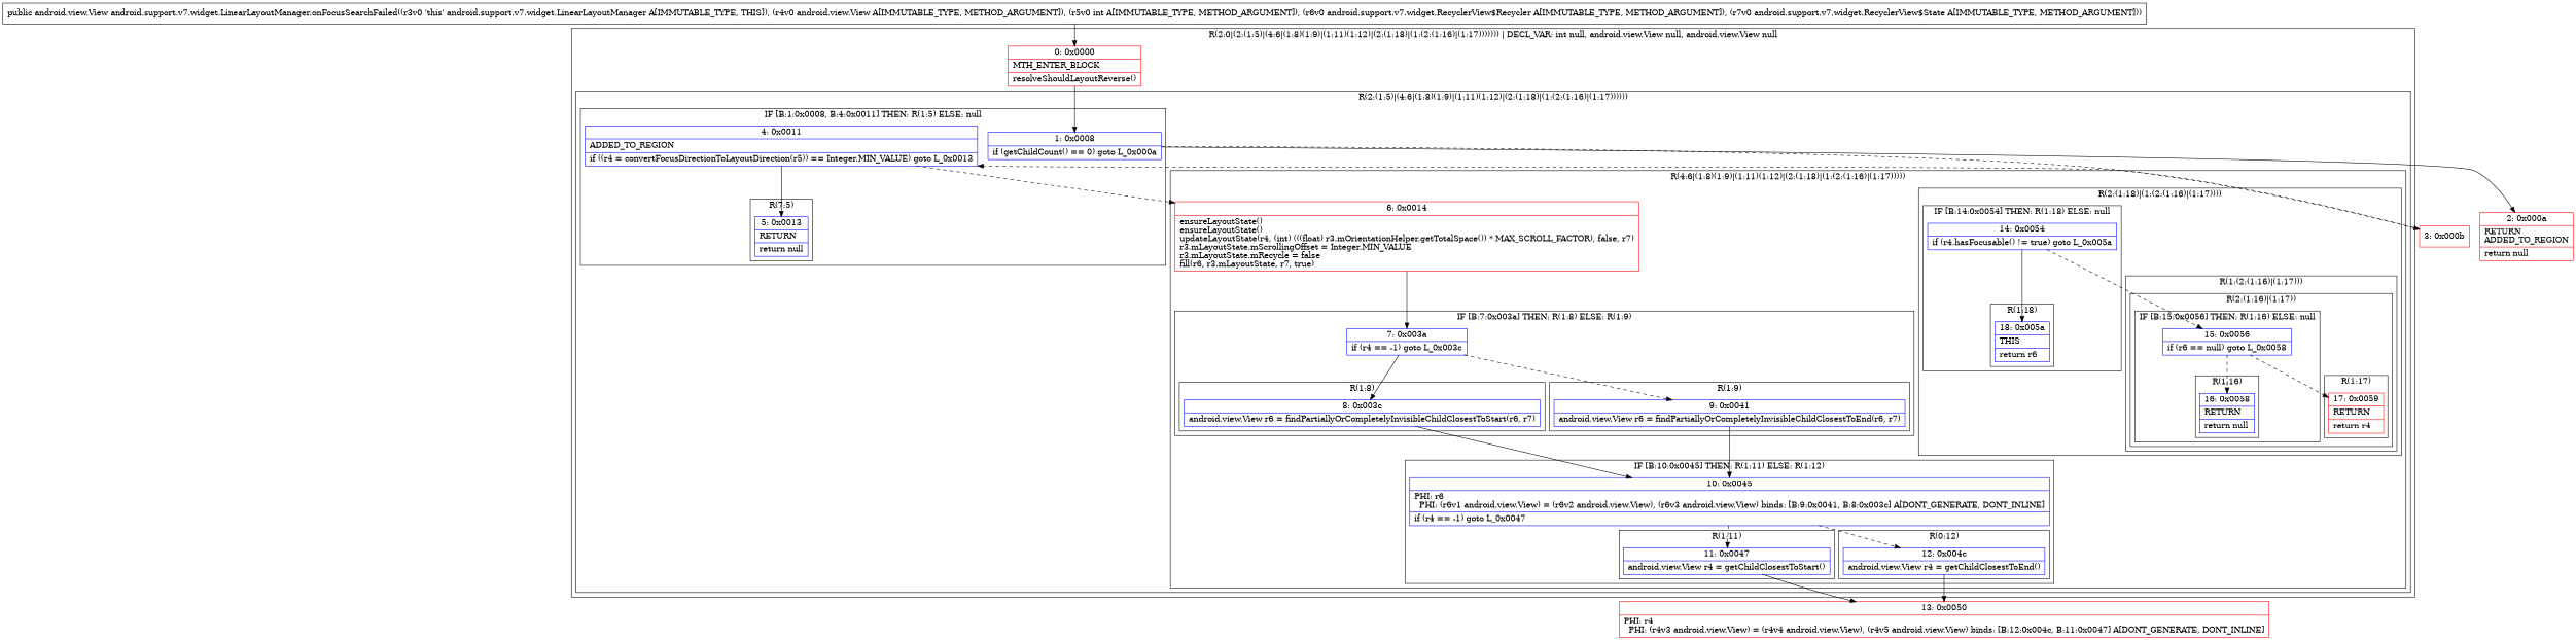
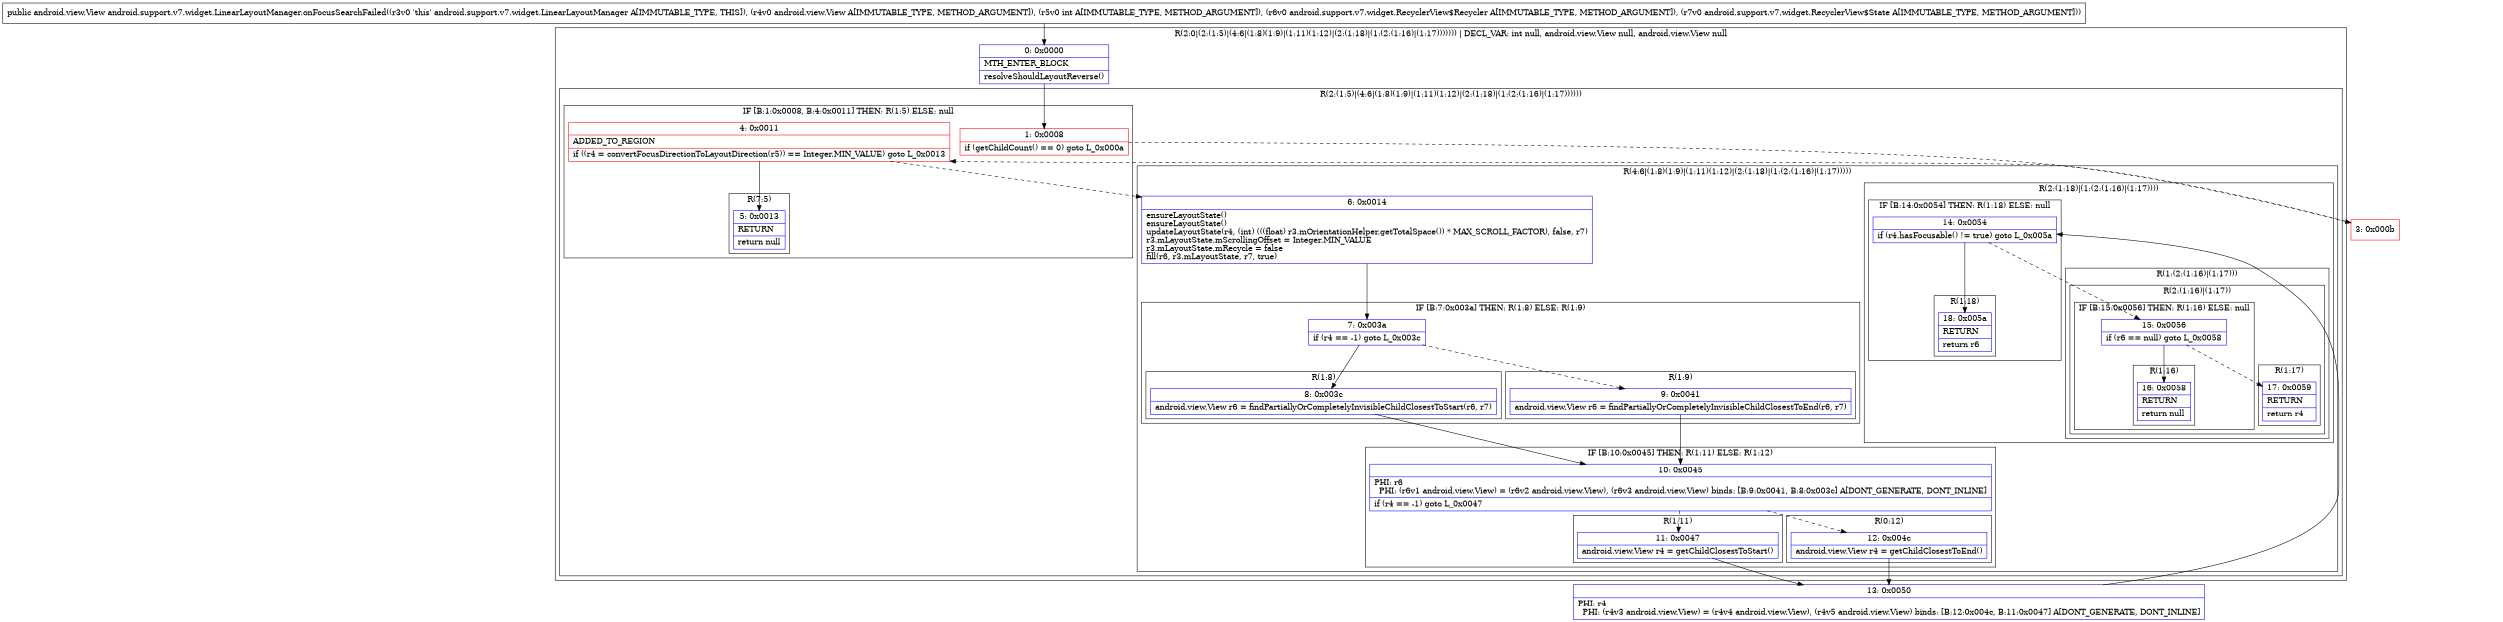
  digraph {
    node [color=blue shape=record]
    n1 [label="{5\:\ 0x0013|RETURN\l|return null\l}"]
-   n2 [label="{1\:\ 0x0008|if (getChildCount() == 0) goto L_0x000a\l}"]
-   n3 [label="{4\:\ 0x0011|ADDED_TO_REGION\l|if ((r4 = convertFocusDirectionToLayoutDirection(r5)) == Integer.MIN_VALUE) goto L_0x0013\l}"]
+   n2 [color=red label="{1\:\ 0x0008|if (getChildCount() == 0) goto L_0x000a\l}"]
+   n3 [color=red label="{4\:\ 0x0011|ADDED_TO_REGION\l|if ((r4 = convertFocusDirectionToLayoutDirection(r5)) == Integer.MIN_VALUE) goto L_0x0013\l}"]
    n4 [label="{8\:\ 0x003c|android.view.View r6 = findPartiallyOrCompletelyInvisibleChildClosestToStart(r6, r7)\l}"]
    n5 [label="{9\:\ 0x0041|android.view.View r6 = findPartiallyOrCompletelyInvisibleChildClosestToEnd(r6, r7)\l}"]
    n6 [label="{7\:\ 0x003a|if (r4 == \-1) goto L_0x003c\l}"]
    n7 [label="{11\:\ 0x0047|android.view.View r4 = getChildClosestToStart()\l}"]
    n8 [label="{12\:\ 0x004c|android.view.View r4 = getChildClosestToEnd()\l}"]
    n9 [label="{10\:\ 0x0045|PHI: r6 \l  PHI: (r6v1 android.view.View) = (r6v2 android.view.View), (r6v3 android.view.View) binds: [B:9:0x0041, B:8:0x003c] A[DONT_GENERATE, DONT_INLINE]\l|if (r4 == \-1) goto L_0x0047\l}"]
-   n10 [label="{18\:\ 0x005a|THIS\l|return r6\l}"]
+   n10 [label="{18\:\ 0x005a|RETURN\l|return r6\l}"]
    n11 [label="{14\:\ 0x0054|if (r4.hasFocusable() != true) goto L_0x005a\l}"]
-   n12 [color=red label="{17\:\ 0x0059|RETURN\l|return r4\l}"]
+   n12 [label="{17\:\ 0x0059|RETURN\l|return r4\l}"]
    n13 [label="{16\:\ 0x0058|RETURN\l|return null\l}"]
    n14 [label="{15\:\ 0x0056|if (r6 == null) goto L_0x0058\l}"]
-   n15 [color=red label="{6\:\ 0x0014|ensureLayoutState()\lensureLayoutState()\lupdateLayoutState(r4, (int) (((float) r3.mOrientationHelper.getTotalSpace()) * MAX_SCROLL_FACTOR), false, r7)\lr3.mLayoutState.mScrollingOffset = Integer.MIN_VALUE\lr3.mLayoutState.mRecycle = false\lfill(r6, r3.mLayoutState, r7, true)\l}"]
-   n16 [color=red label="{0\:\ 0x0000|MTH_ENTER_BLOCK\l|resolveShouldLayoutReverse()\l}"]
-   n17 [color=red label="{2\:\ 0x000a|RETURN\lADDED_TO_REGION\l|return null\l}"]
+   n15 [label="{6\:\ 0x0014|ensureLayoutState()\lensureLayoutState()\lupdateLayoutState(r4, (int) (((float) r3.mOrientationHelper.getTotalSpace()) * MAX_SCROLL_FACTOR), false, r7)\lr3.mLayoutState.mScrollingOffset = Integer.MIN_VALUE\lr3.mLayoutState.mRecycle = false\lfill(r6, r3.mLayoutState, r7, true)\l}"]
+   n16 [label="{0\:\ 0x0000|MTH_ENTER_BLOCK\l|resolveShouldLayoutReverse()\l}"]
    n18 [color=red label="{3\:\ 0x000b}"]
-   n19 [color=red label="{13\:\ 0x0050|PHI: r4 \l  PHI: (r4v3 android.view.View) = (r4v4 android.view.View), (r4v5 android.view.View) binds: [B:12:0x004c, B:11:0x0047] A[DONT_GENERATE, DONT_INLINE]\l}"]
+   n19 [label="{13\:\ 0x0050|PHI: r4 \l  PHI: (r4v3 android.view.View) = (r4v4 android.view.View), (r4v5 android.view.View) binds: [B:12:0x004c, B:11:0x0047] A[DONT_GENERATE, DONT_INLINE]\l}"]
    n20 [label="{public android.view.View android.support.v7.widget.LinearLayoutManager.onFocusSearchFailed((r3v0 'this' android.support.v7.widget.LinearLayoutManager A[IMMUTABLE_TYPE, THIS]), (r4v0 android.view.View A[IMMUTABLE_TYPE, METHOD_ARGUMENT]), (r5v0 int A[IMMUTABLE_TYPE, METHOD_ARGUMENT]), (r6v0 android.support.v7.widget.RecyclerView$Recycler A[IMMUTABLE_TYPE, METHOD_ARGUMENT]), (r7v0 android.support.v7.widget.RecyclerView$State A[IMMUTABLE_TYPE, METHOD_ARGUMENT])) }" color=""]
    subgraph cluster_1 {
      label="R(2:0|(2:(1:5)|(4:6|(1:8)(1:9)|(1:11)(1:12)|(2:(1:18)|(1:(2:(1:16)|(1:17))))))) | DECL_VAR: int null, android.view.View null, android.view.View null\l"
      n16
      subgraph cluster_2 {
        label="R(2:(1:5)|(4:6|(1:8)(1:9)|(1:11)(1:12)|(2:(1:18)|(1:(2:(1:16)|(1:17))))))"
        subgraph cluster_3 {
          label="IF [B:1:0x0008, B:4:0x0011] THEN: R(1:5) ELSE: null"
          n2
          n3
          subgraph cluster_4 {
            label="R(7:5)"
            n1
          }
        }
        subgraph cluster_5 {
          label="R(4:6|(1:8)(1:9)|(1:11)(1:12)|(2:(1:18)|(1:(2:(1:16)|(1:17)))))"
          n15
          subgraph cluster_6 {
            label="IF [B:7:0x003a] THEN: R(1:8) ELSE: R(1:9)"
            n6
            subgraph cluster_7 {
              label="R(1:8)"
              n4
            }
            subgraph cluster_8 {
              label="R(1:9)"
              n5
            }
          }
          subgraph cluster_9 {
            label="IF [B:10:0x0045] THEN: R(1:11) ELSE: R(1:12)"
            n9
            subgraph cluster_10 {
              label="R(1:11)"
              n7
            }
            subgraph cluster_11 {
              label="R(0:12)"
              n8
            }
          }
          subgraph cluster_12 {
            label="R(2:(1:18)|(1:(2:(1:16)|(1:17))))"
            subgraph cluster_13 {
              label="IF [B:14:0x0054] THEN: R(1:18) ELSE: null"
              n11
              subgraph cluster_14 {
                label="R(1:18)"
                n10
              }
            }
            subgraph cluster_15 {
              label="R(1:(2:(1:16)|(1:17)))"
              subgraph cluster_16 {
                label="R(2:(1:16)|(1:17))"
                subgraph cluster_17 {
                  label="R(1:17)"
                  n12
                }
                subgraph cluster_18 {
                  label="IF [B:15:0x0056] THEN: R(1:16) ELSE: null"
                  n14
                  subgraph cluster_19 {
                    label="R(1:16)"
                    n13
                  }
                }
              }
            }
          }
        }
      }
    }
-   n2 -> n17
    n2 -> n18 [style=dashed]
    n3 -> n1
    n3 -> n15 [style=dashed]
    n4 -> n9
    n5 -> n9
    n6 -> n4
    n6 -> n5 [style=dashed]
    n7 -> n19
    n8 -> n19
    n9 -> n7 [style=dashed]
    n9 -> n8 [style=dashed]
    n11 -> n10
    n11 -> n14 [style=dashed]
    n14 -> n12 [style=dashed]
-   n14 -> n13 [style=dashed]
+   n14 -> n13
    n15 -> n6
    n16 -> n2
    n18 -> n3 [style=dashed]
+   n19 -> n11
    n20 -> n16
  }
